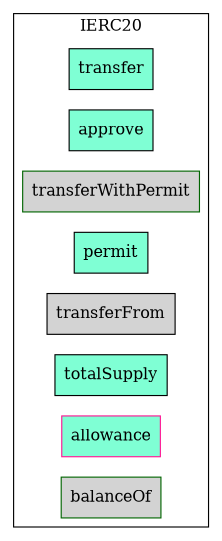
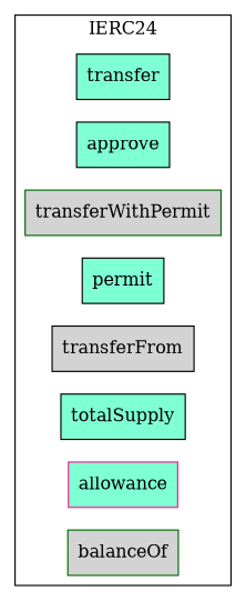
  strict digraph {
    rankdir=LR
    node [shape=box style=filled fillcolor=aquamarine color=black]
    n1 [label=transfer]
    n2 [label=approve]
    n3 [label=transferWithPermit fillcolor=lightgrey color=darkgreen]
    n4 [label=permit]
    n5 [label=transferFrom fillcolor=lightgrey]
    n6 [label=totalSupply]
    n7 [label=allowance color=deeppink]
    n8 [label=balanceOf fillcolor=lightgrey color=darkgreen]
    subgraph cluster_1 {
-     label=IERC20
+     label=IERC24
      n1
      n2
      n3
      n4
      n5
      n6
      n7
      n8
    }
    subgraph cluster_2 {
      label="[Solidity]"
    }
  }
